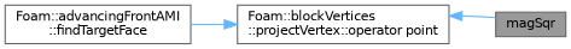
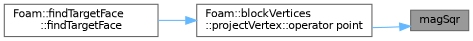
  digraph {
    rankdir=RL
    node [color=grey40 fillcolor=white fontname=Helvetica fontsize=10 shape=box style=filled]
    edge [color=steelblue1 dir=back fontname=Helvetica fontsize=10 labelfontname=Helvetica labelfontsize=10 style=solid]
    n1 [color=gray40 fillcolor=grey60 fontcolor=black height=0.2 label=magSqr width=0.4]
    n2 [height=0.2 label="Foam::blockVertices\l::projectVertex::operator point" width=0.4]
-   n3 [height=0.2 label="Foam::advancingFrontAMI\l::findTargetFace" width=0.4]
-   n2 -> n1
+   n3 [height=0.2 label="Foam::findTargetFace\l::findTargetFace" width=0.4]
+   n1 -> n2
    n2 -> n3
  }
